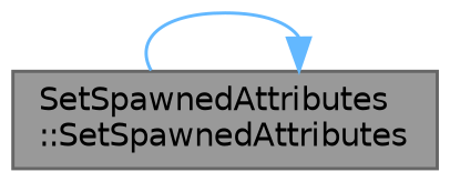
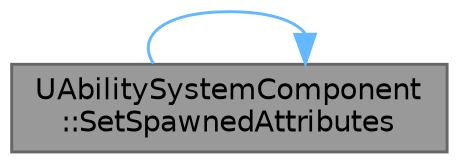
  digraph {
    rankdir=LR
-   n1 [color=gray40 fillcolor=grey60 fontcolor=black fontname=Helvetica fontsize=10 height=0.2 label="SetSpawnedAttributes\l::SetSpawnedAttributes" shape=box style=filled width=0.4]
+   n1 [color=gray40 fillcolor=grey60 fontcolor=black fontname=Helvetica fontsize=10 height=0.2 label="UAbilitySystemComponent\l::SetSpawnedAttributes" shape=box style=filled width=0.4]
    n1 -> n1 [color=steelblue1 fontname=Helvetica fontsize=10 labelfontname=Helvetica labelfontsize=10 style=solid]
  }
